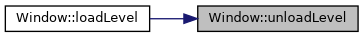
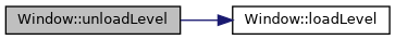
  digraph {
    rankdir=RL
    node [color=black fontname=Helvetica fontsize=10 shape=record style=filled]
    n1 [fillcolor=grey75 fontcolor=black height=0.2 label="Window::unloadLevel" width=0.4]
    n2 [fillcolor=white height=0.2 label="Window::loadLevel" width=0.4]
-   n1 -> n2 [color=midnightblue dir=back fontname=Helvetica fontsize=10 labelfontname=Helvetica labelfontsize=10 style=solid]
+   n2 -> n1 [color=midnightblue dir=back fontname=Helvetica fontsize=10 labelfontname=Helvetica labelfontsize=10 style=solid]
  }
